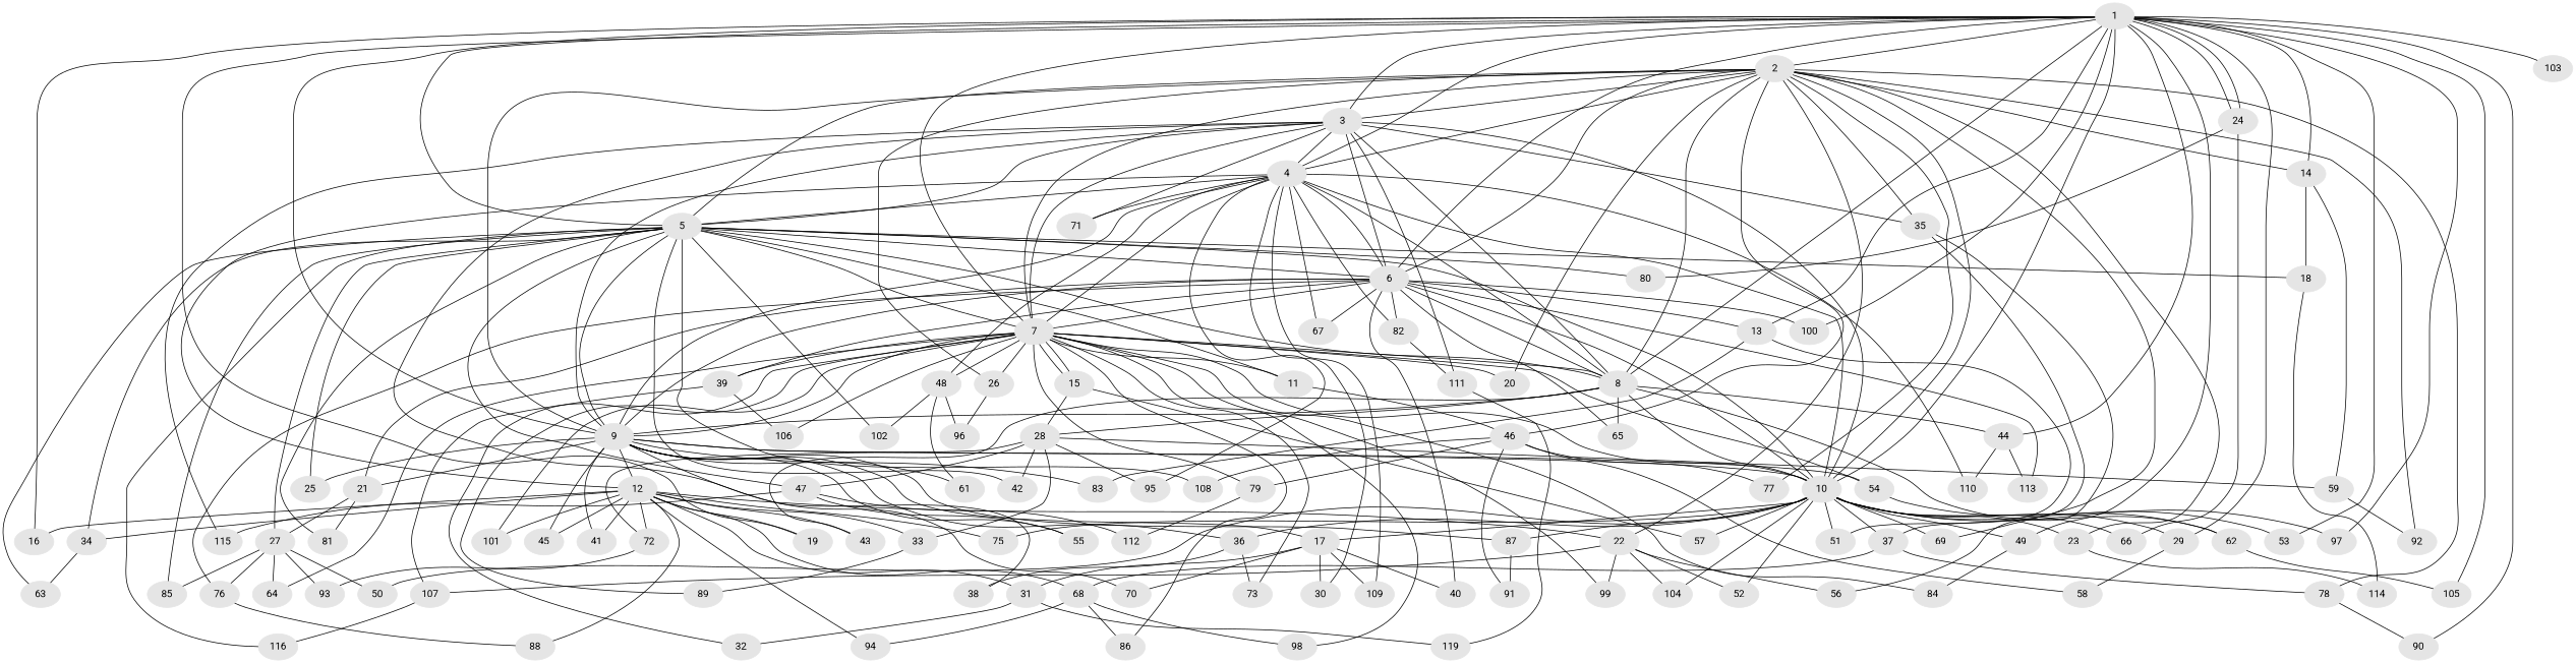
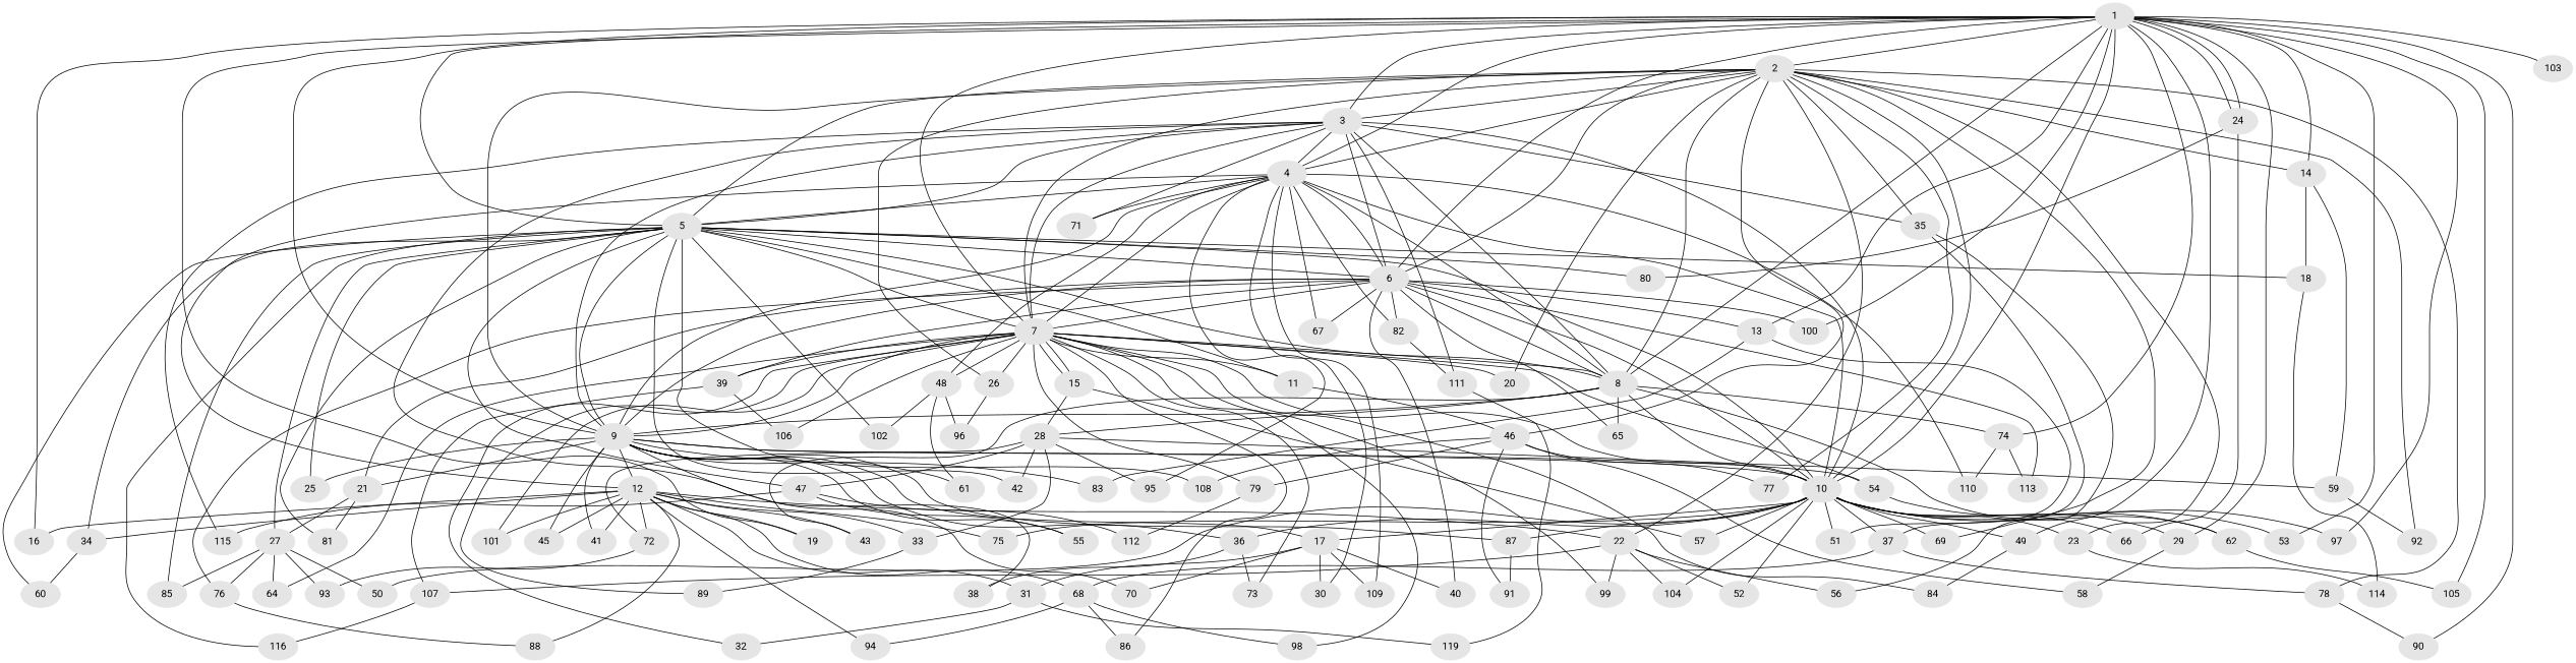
  graph {
    fontname=Roboto
    node [color=gray90 fontname=Roboto style=filled]
    edge [fontname=Roboto]
    1
    2
    3
    4
    5
    6
    7
    8
    9
    10
    13
    14
    16
    19
    24
    29
-   44
+   44 [label=74]
    49
    53
    90
    97
    100
    103
    105
    20
    22
    23
    26
    35
    46
    69
    77
    78
    92
    70
    71
    111
    115
    12
    30
    48
    67
    82
    95
    109
    110
    11
    18
    25
    27
    34
    42
    47
-   63
+   63 [label=60]
    80
    81
    85
    102
    108
    116
    21
    39
    40
    65
    76
    113
    15
    32
    54
    64
    73
    79
    84
    86
    89
    98
    99
    101
    106
    28
    43
    62
    17
    36
    38
    41
    45
    55
    61
    83
    87
    37
    50
    51
    52
    57
    66
    75
    104
    59
    58
    56
    107
    114
    96
    91
    n107 [label=119]
    31
    33
    68
    72
    88
    94
    93
    112
    1 -- 2
    1 -- 3
    1 -- 4
    1 -- 5
    1 -- 6
    1 -- 7
    1 -- 8
    1 -- 9
    1 -- 10
    1 -- 13
    1 -- 14
    1 -- 16
    1 -- 19
    1 -- 24
    1 -- 24
    1 -- 29
    1 -- 44
    1 -- 49
    1 -- 53
    1 -- 90
    1 -- 97
    1 -- 100
    1 -- 103
    1 -- 105
    2 -- 3
    2 -- 4
    2 -- 5
    2 -- 6
    2 -- 7
    2 -- 8
    2 -- 9
    2 -- 10
    2 -- 14
    2 -- 20
    2 -- 22
    2 -- 23
    2 -- 26
    2 -- 35
    2 -- 46
    2 -- 69
    2 -- 77
    2 -- 78
    2 -- 92
    3 -- 4
    3 -- 5
    3 -- 6
    3 -- 7
    3 -- 8
    3 -- 9
    3 -- 10
    3 -- 35
    3 -- 70
    3 -- 71
    3 -- 111
    3 -- 115
    4 -- 5
    4 -- 6
    4 -- 7
    4 -- 8
    4 -- 9
    4 -- 10
    4 -- 71
    4 -- 12
    4 -- 30
    4 -- 48
    4 -- 67
    4 -- 82
    4 -- 95
    4 -- 109
    4 -- 110
    5 -- 6
    5 -- 7
    5 -- 8
    5 -- 9
    5 -- 10
    5 -- 11
    5 -- 18
    5 -- 25
    5 -- 27
    5 -- 34
    5 -- 42
    5 -- 47
    5 -- 63
    5 -- 80
    5 -- 81
    5 -- 85
    5 -- 102
    5 -- 108
    5 -- 116
    6 -- 7
    6 -- 8
    6 -- 9
    6 -- 10
    6 -- 13
    6 -- 100
    6 -- 67
    6 -- 82
    6 -- 21
    6 -- 39
    6 -- 40
    6 -- 65
    6 -- 76
    6 -- 113
    7 -- 8
    7 -- 9
    7 -- 10
    7 -- 20
    7 -- 26
    7 -- 48
    7 -- 11
    7 -- 39
    7 -- 15
    7 -- 15
    7 -- 32
    7 -- 54
    7 -- 64
    7 -- 73
    7 -- 79
    7 -- 84
    7 -- 86
    7 -- 89
    7 -- 98
    7 -- 99
    7 -- 101
    7 -- 106
    8 -- 9
    8 -- 10
    8 -- 44
    8 -- 65
    8 -- 28
    8 -- 43
    8 -- 62
    9 -- 10
    9 -- 12
    9 -- 25
    9 -- 21
    9 -- 54
    9 -- 17
    9 -- 36
    9 -- 38
    9 -- 41
    9 -- 45
    9 -- 55
    9 -- 61
    9 -- 83
    9 -- 87
    10 -- 29
    10 -- 49
    10 -- 53
    10 -- 97
    10 -- 23
    10 -- 69
    10 -- 17
    10 -- 36
    10 -- 87
    10 -- 37
    10 -- 50
    10 -- 51
    10 -- 52
    10 -- 57
    10 -- 66
    10 -- 75
    10 -- 104
    13 -- 83
    13 -- 51
    14 -- 18
    14 -- 59
    24 -- 80
    24 -- 66
    29 -- 58
    44 -- 110
    44 -- 113
    49 -- 84
    22 -- 99
    22 -- 52
    22 -- 104
    22 -- 56
    22 -- 107
    23 -- 114
    26 -- 96
    35 -- 37
    35 -- 56
    46 -- 77
    46 -- 108
    46 -- 79
    46 -- 58
    46 -- 91
    78 -- 90
    111 -- n107
    12 -- 16
    12 -- 19
    12 -- 22
    12 -- 34
    12 -- 101
    12 -- 43
    12 -- 41
    12 -- 45
    12 -- 75
    12 -- 31
    12 -- 33
    12 -- 68
    12 -- 72
    12 -- 88
    12 -- 94
    48 -- 102
    48 -- 61
    48 -- 96
    82 -- 111
    11 -- 46
    18 -- 114
    27 -- 85
    27 -- 76
    27 -- 64
    27 -- 50
    27 -- 93
    34 -- 63
    47 -- 115
    47 -- 55
    47 -- 112
    21 -- 27
    21 -- 81
    39 -- 106
    39 -- 107
    76 -- 88
    15 -- 28
    15 -- 57
    54 -- 62
    79 -- 112
    28 -- 95
    28 -- 42
    28 -- 47
    28 -- 59
    28 -- 33
    28 -- 72
    62 -- 105
    17 -- 70
    17 -- 30
    17 -- 109
    17 -- 40
    17 -- 31
    36 -- 73
    36 -- 38
    87 -- 91
    37 -- 78
    37 -- 68
    59 -- 92
    107 -- 116
    31 -- 32
    31 -- n107
    33 -- 89
    68 -- 86
    68 -- 98
    68 -- 94
    72 -- 93
  }
